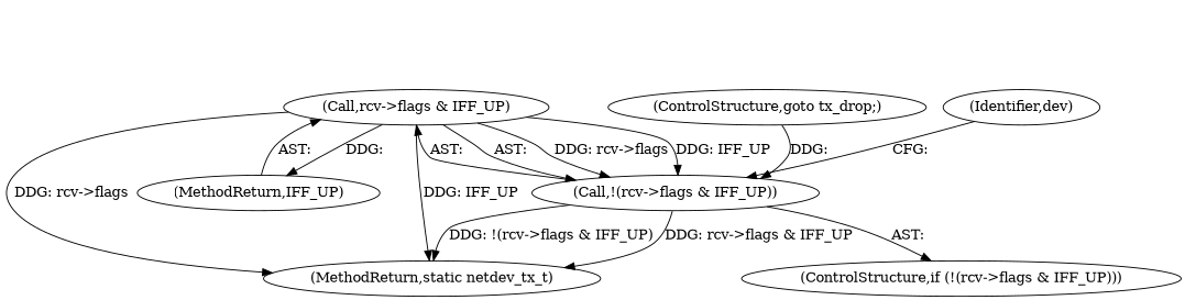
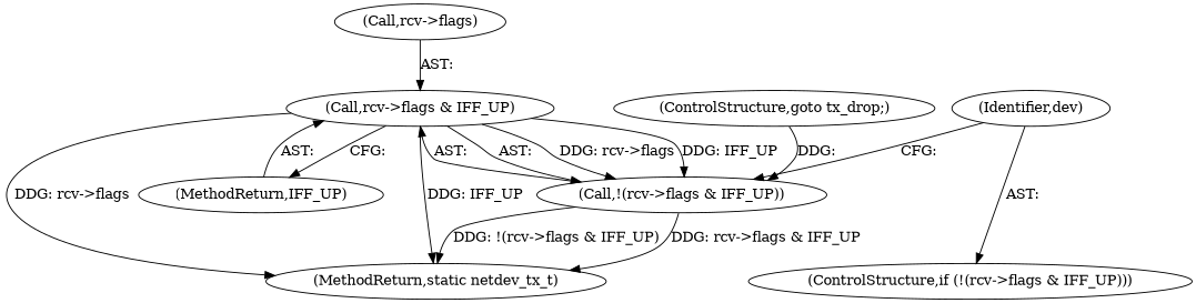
  digraph {
    n1 [label="(Call,rcv->flags & IFF_UP)"]
    n2 [label="(Call,!(rcv->flags & IFF_UP))"]
    n3 [label="(MethodReturn,static netdev_tx_t)"]
    n4 [label="(MethodReturn,IFF_UP)"]
    n5 [label="(ControlStructure,if (!(rcv->flags & IFF_UP)))"]
+   n6 [label="(Call,rcv->flags)"]
    n7 [label="(ControlStructure,goto tx_drop;)"]
    n8 [label="(Identifier,dev)"]
    n1 -> n2 [label="AST: "]
    n1 -> n2 [label="DDG: rcv->flags"]
    n1 -> n2 [label="DDG: IFF_UP"]
    n1 -> n3 [label="DDG: rcv->flags"]
    n1 -> n3 [label="DDG: IFF_UP"]
-   n1 -> n4 [label="DDG: "]
+   n1 -> n4 [label="CFG: "]
    n2 -> n1 [label="AST: "]
    n2 -> n3 [label="DDG: !(rcv->flags & IFF_UP)"]
    n2 -> n3 [label="DDG: rcv->flags & IFF_UP"]
-   n2 -> n5 [label="AST: "]
+   n8 -> n5 [label="AST: "]
    n4 -> n1 [label="AST: "]
+   n6 -> n1 [label="AST: "]
    n7 -> n2 [label="DDG: "]
    n8 -> n2 [label="CFG: "]
  }
